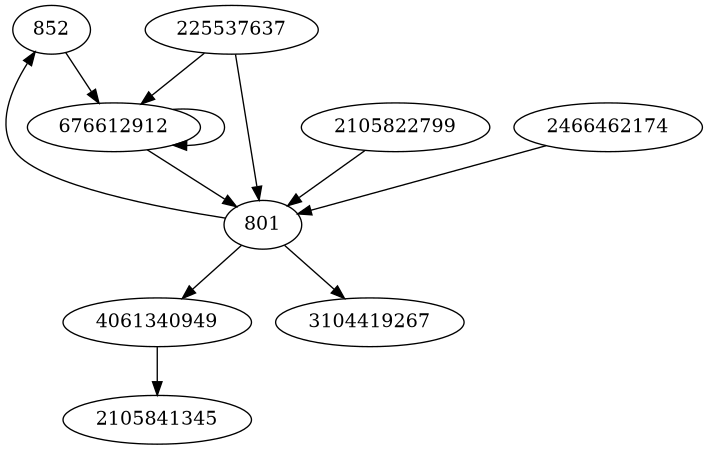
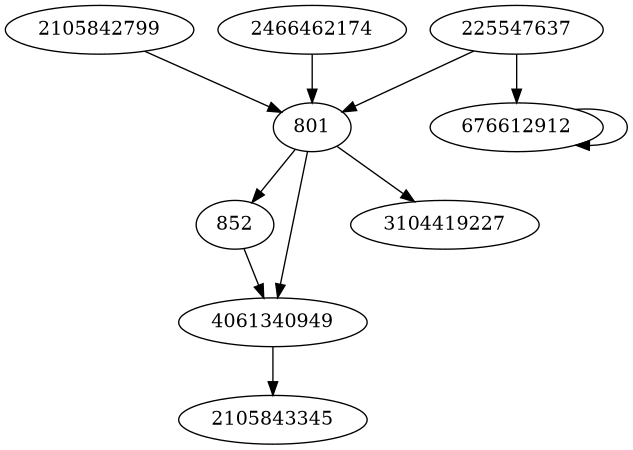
  digraph {
    n1 [label=852]
    4061340949
-   2105841345
+   2105841345 [label=2105843345]
    801
-   3104419227 [label=3104419267]
-   225537637
+   3104419227
+   225537637 [label=225547637]
    676612912
-   2105822799
+   2105822799 [label=2105842799]
    2466462174
-   n1 -> 676612912
+   n1 -> 4061340949
    4061340949 -> 2105841345
    801 -> n1
    801 -> 4061340949
    801 -> 3104419227
    225537637 -> 801
    225537637 -> 676612912
-   676612912 -> 801
    676612912 -> 676612912
    2105822799 -> 801
    2466462174 -> 801
  }
